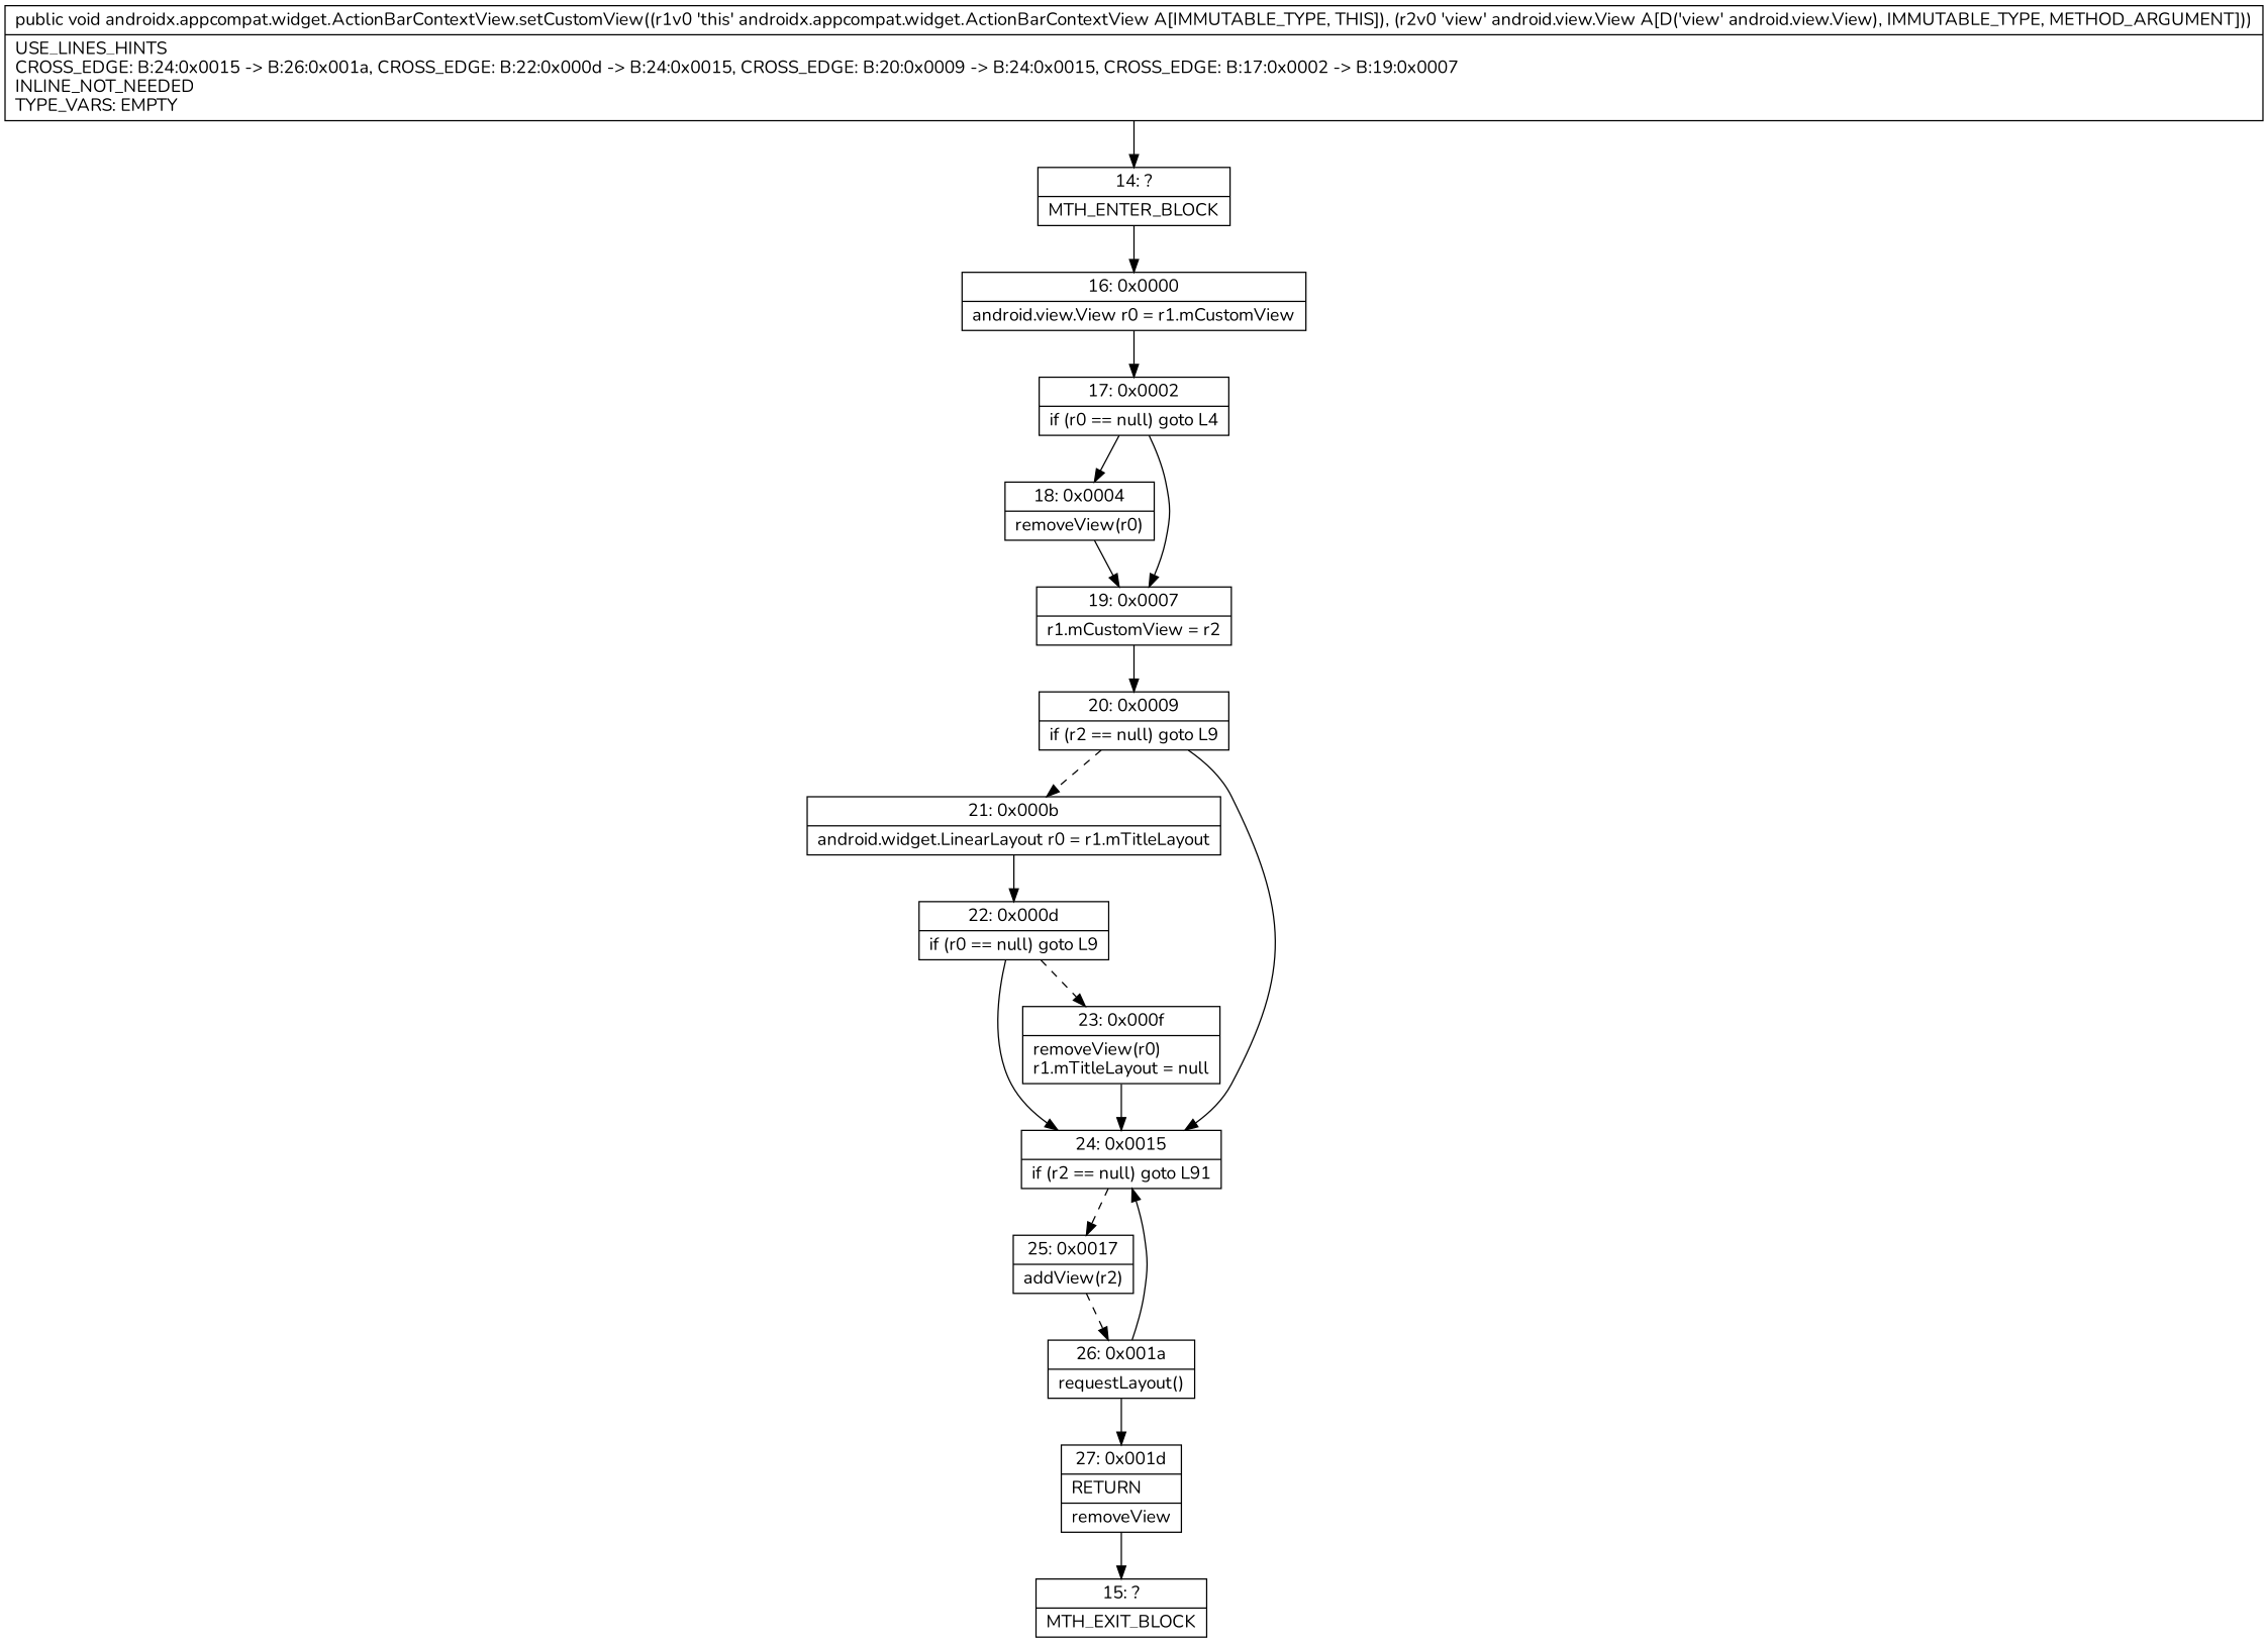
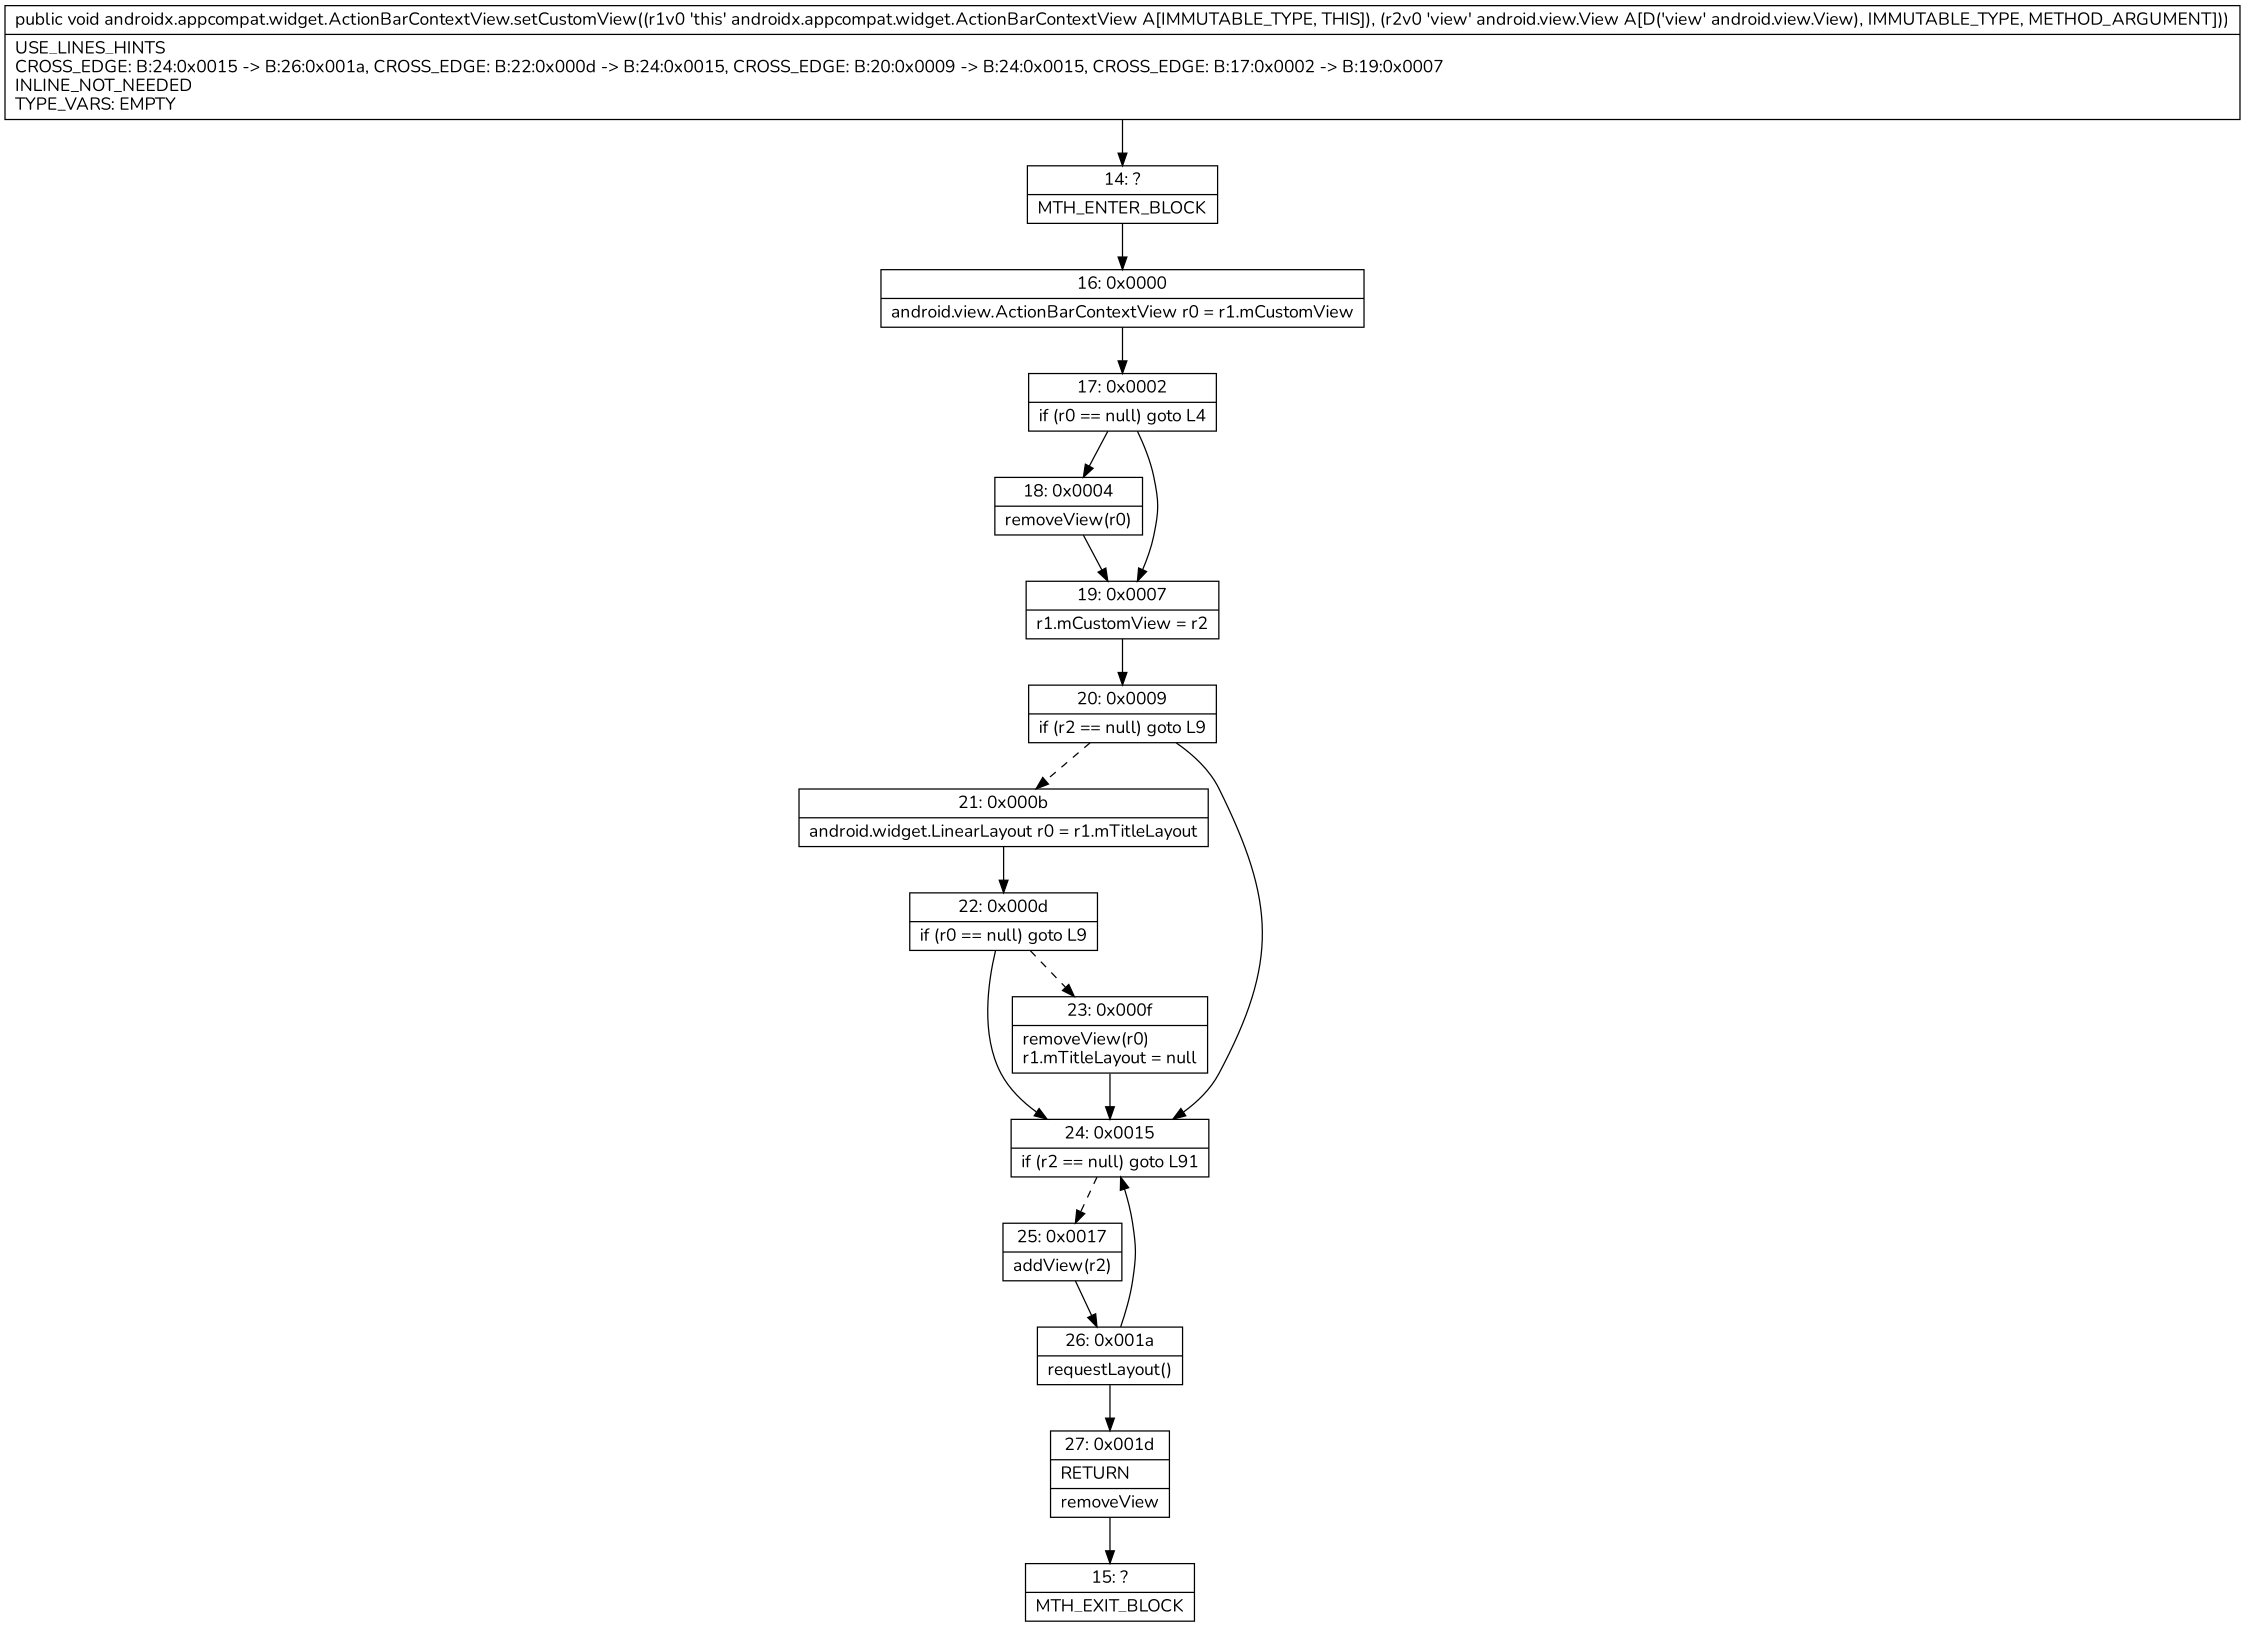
  digraph {
    fontname=Nunito
    node [fontname=Nunito shape=record]
    edge [fontname=Nunito]
    n1 [label="{14\:\ ?|MTH_ENTER_BLOCK\l}"]
-   n2 [label="{16\:\ 0x0000|android.view.View r0 = r1.mCustomView\l}"]
+   n2 [label="{16\:\ 0x0000|android.view.ActionBarContextView r0 = r1.mCustomView\l}"]
    n3 [label="{17\:\ 0x0002|if (r0 == null) goto L4\l}"]
    n4 [label="{18\:\ 0x0004|removeView(r0)\l}"]
    n5 [label="{19\:\ 0x0007|r1.mCustomView = r2\l}"]
    n6 [label="{20\:\ 0x0009|if (r2 == null) goto L9\l}"]
    n7 [label="{21\:\ 0x000b|android.widget.LinearLayout r0 = r1.mTitleLayout\l}"]
    n8 [label="{24\:\ 0x0015|if (r2 == null) goto L91\l}"]
    n9 [label="{22\:\ 0x000d|if (r0 == null) goto L9\l}"]
    n10 [label="{25\:\ 0x0017|addView(r2)\l}"]
    n11 [label="{23\:\ 0x000f|removeView(r0)\lr1.mTitleLayout = null\l}"]
    n12 [label="{26\:\ 0x001a|requestLayout()\l}"]
    n13 [label="{27\:\ 0x001d|RETURN\l|removeView\l}"]
    n14 [label="{15\:\ ?|MTH_EXIT_BLOCK\l}"]
    n15 [label="{public void androidx.appcompat.widget.ActionBarContextView.setCustomView((r1v0 'this' androidx.appcompat.widget.ActionBarContextView A[IMMUTABLE_TYPE, THIS]), (r2v0 'view' android.view.View A[D('view' android.view.View), IMMUTABLE_TYPE, METHOD_ARGUMENT]))  | USE_LINES_HINTS\lCROSS_EDGE: B:24:0x0015 \-\> B:26:0x001a, CROSS_EDGE: B:22:0x000d \-\> B:24:0x0015, CROSS_EDGE: B:20:0x0009 \-\> B:24:0x0015, CROSS_EDGE: B:17:0x0002 \-\> B:19:0x0007\lINLINE_NOT_NEEDED\lTYPE_VARS: EMPTY\l}"]
    n1 -> n2
    n2 -> n3
    n3 -> n4 [style=solid]
    n3 -> n5
    n4 -> n5
    n5 -> n6
    n6 -> n7 [style=dashed]
    n6 -> n8
    n7 -> n9
    n8 -> n10 [style=dashed]
    n9 -> n8
    n9 -> n11 [style=dashed]
-   n10 -> n12 [style=dashed]
+   n10 -> n12
    n11 -> n8
    n12 -> n8
    n12 -> n13
    n13 -> n14
    n15 -> n1
  }
